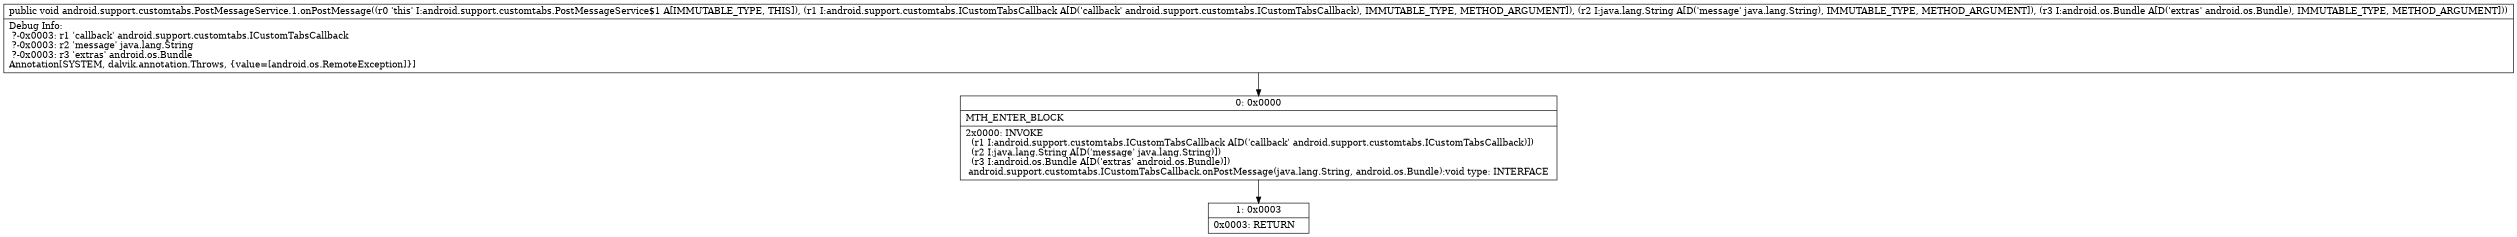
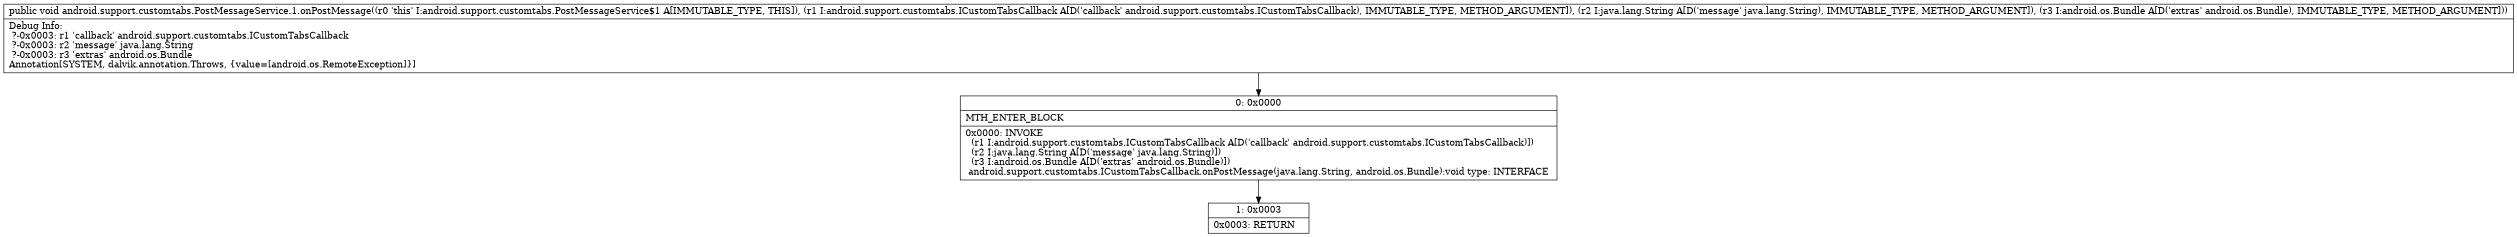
  digraph {
    node [shape=record]
-   n1 [label="{0\:\ 0x0000|MTH_ENTER_BLOCK\l|2x0000: INVOKE  \l  (r1 I:android.support.customtabs.ICustomTabsCallback A[D('callback' android.support.customtabs.ICustomTabsCallback)])\l  (r2 I:java.lang.String A[D('message' java.lang.String)])\l  (r3 I:android.os.Bundle A[D('extras' android.os.Bundle)])\l android.support.customtabs.ICustomTabsCallback.onPostMessage(java.lang.String, android.os.Bundle):void type: INTERFACE \l}"]
+   n1 [label="{0\:\ 0x0000|MTH_ENTER_BLOCK\l|0x0000: INVOKE  \l  (r1 I:android.support.customtabs.ICustomTabsCallback A[D('callback' android.support.customtabs.ICustomTabsCallback)])\l  (r2 I:java.lang.String A[D('message' java.lang.String)])\l  (r3 I:android.os.Bundle A[D('extras' android.os.Bundle)])\l android.support.customtabs.ICustomTabsCallback.onPostMessage(java.lang.String, android.os.Bundle):void type: INTERFACE \l}"]
    n2 [label="{1\:\ 0x0003|0x0003: RETURN   \l}"]
    n3 [label="{public void android.support.customtabs.PostMessageService.1.onPostMessage((r0 'this' I:android.support.customtabs.PostMessageService$1 A[IMMUTABLE_TYPE, THIS]), (r1 I:android.support.customtabs.ICustomTabsCallback A[D('callback' android.support.customtabs.ICustomTabsCallback), IMMUTABLE_TYPE, METHOD_ARGUMENT]), (r2 I:java.lang.String A[D('message' java.lang.String), IMMUTABLE_TYPE, METHOD_ARGUMENT]), (r3 I:android.os.Bundle A[D('extras' android.os.Bundle), IMMUTABLE_TYPE, METHOD_ARGUMENT]))  | Debug Info:\l  ?\-0x0003: r1 'callback' android.support.customtabs.ICustomTabsCallback\l  ?\-0x0003: r2 'message' java.lang.String\l  ?\-0x0003: r3 'extras' android.os.Bundle\lAnnotation[SYSTEM, dalvik.annotation.Throws, \{value=[android.os.RemoteException]\}]\l}"]
    n1 -> n2
    n3 -> n1
  }
